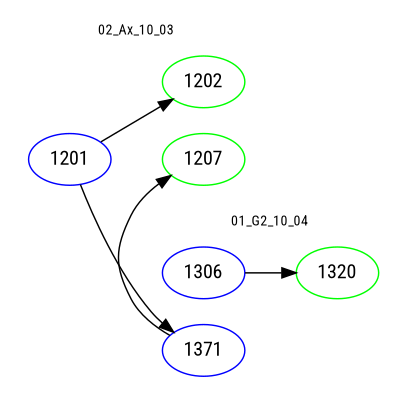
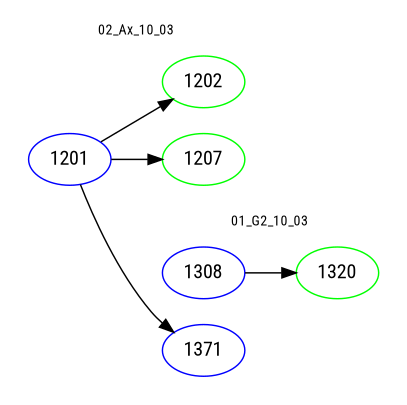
  digraph {
    fontname="Roboto Condensed"
    rankdir=LR
    node [color=blue fontname="Roboto Condensed"]
    edge [color=black fontname="Roboto Condensed"]
    n1 [label=1201]
    n2 [color=green label=1207]
    n3 [color=green label=1202]
-   n4 [label=1306]
+   n4 [label=1308]
    n5 [color=green label=1320]
    n6 [label=1371]
    subgraph cluster_1 {
      color=white
      fontsize=10
      label="02_Ax_10_03"
      n1
      n2
      n3
    }
    subgraph cluster_2 {
      color=white
      fontsize=10
-     label="01_G2_10_04"
+     label="01_G2_10_03"
      n4
      n5
      n6
    }
-   n6 -> n2
+   n1 -> n2
    n1 -> n3
    n1 -> n6
    n4 -> n5
  }
